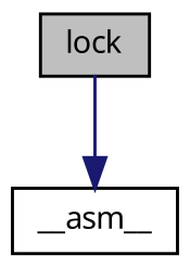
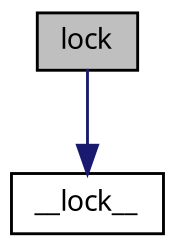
  digraph {
    rankdir=TB
    node [color=black fontname="FreeSans.ttf" fontsize=10 shape=record style=filled]
    n1 [fillcolor=grey75 fontcolor=black height=0.2 label=lock width=0.4]
-   n2 [fillcolor=white height=0.2 label=__asm__ width=0.4]
+   n2 [fillcolor=white height=0.2 label=__lock__ width=0.4]
    n1 -> n2 [color=midnightblue fontname="FreeSans.ttf" fontsize=10 labelfontname="FreeSans.ttf" labelfontsize=10 style=solid]
  }
